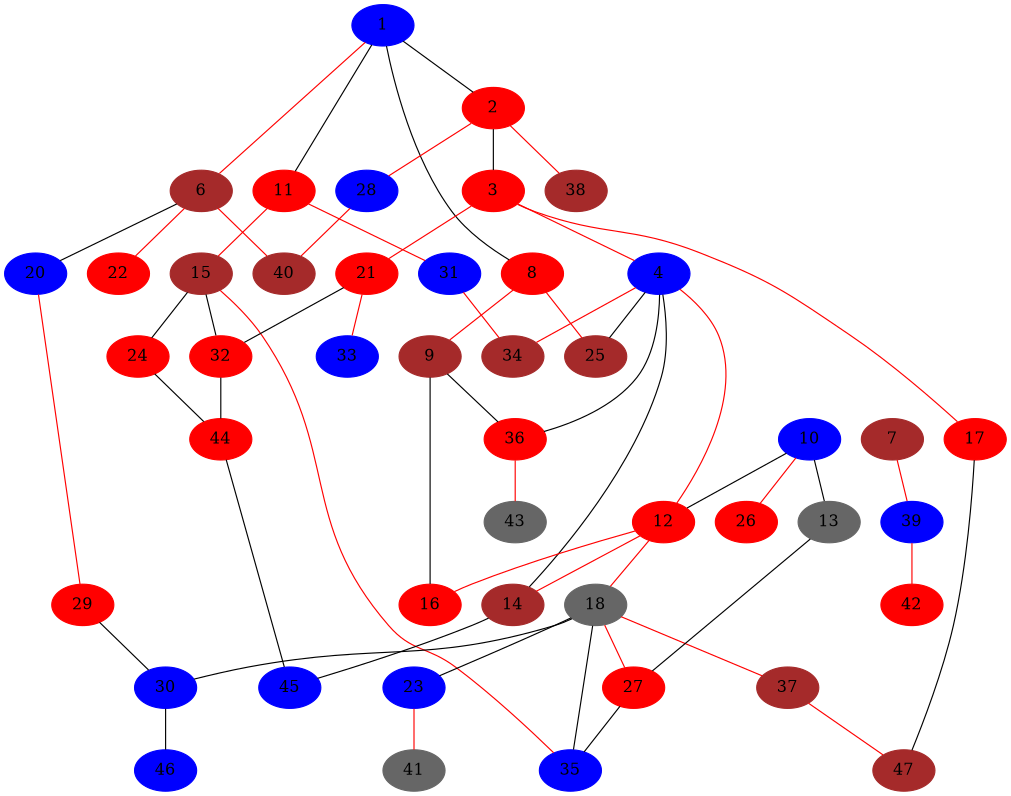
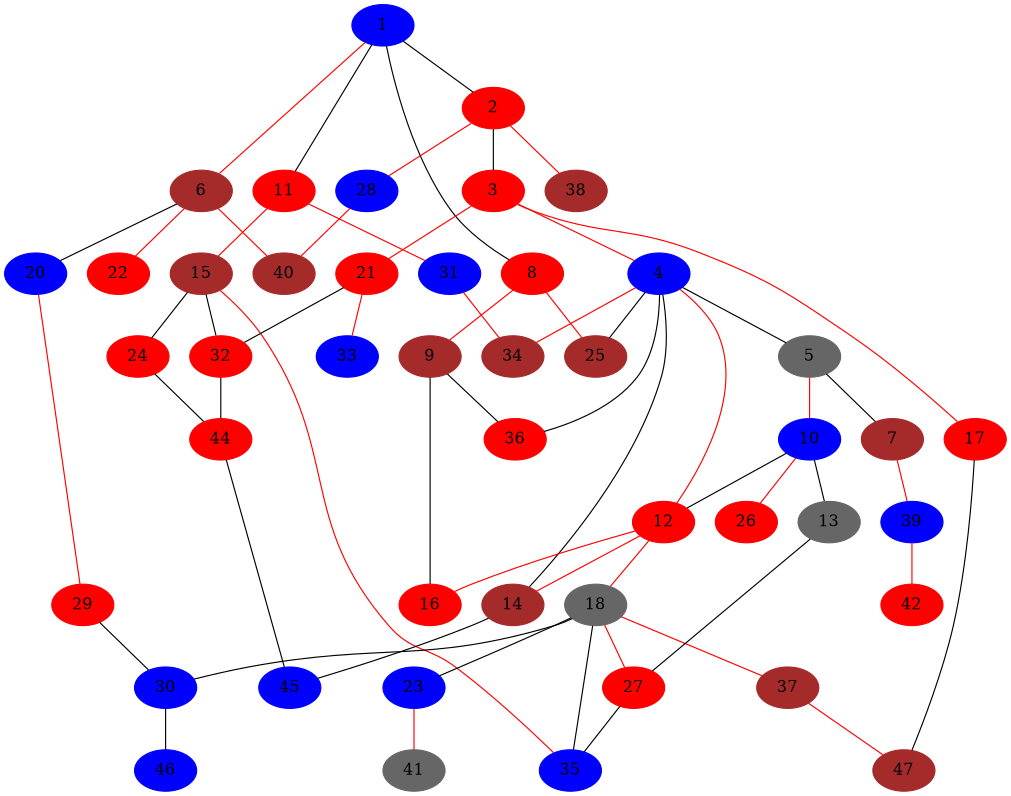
  graph {
    node [color=red style=filled]
    edge [color=red weight=1.0]
    1 [color=blue]
    2
    6 [color=brown]
    8
    11
    3
    28 [color=blue]
    38 [color=brown]
    20 [color=blue]
    22
    40 [color=brown]
    25 [color=brown]
    9 [color=brown]
    15 [color=brown]
    31 [color=blue]
    4 [color=blue]
    17
    21
+   5 [color=gray40]
    12
    14 [color=brown]
    34 [color=brown]
    36
    47 [color=brown]
    32
    33 [color=blue]
    7 [color=brown]
    10 [color=blue]
    16
    18 [color=gray40]
    45 [color=blue]
-   43 [color=gray40]
    39 [color=blue]
    13 [color=gray40]
    26
    29
    42
    27
    24
    35 [color=blue]
    23 [color=blue]
    30 [color=blue]
    37 [color=brown]
    44
    41 [color=gray40]
    46 [color=blue]
    1 -- 2 [color=black]
    1 -- 6
    1 -- 8 [color=black]
    1 -- 11 [color=black]
    2 -- 3 [color=black]
    2 -- 28
    2 -- 38
    6 -- 20 [color=black]
    6 -- 22
    6 -- 40
    8 -- 25
    8 -- 9
    11 -- 15
    11 -- 31
    3 -- 4
    3 -- 17
    3 -- 21
    28 -- 40
    20 -- 29
    9 -- 36 [color=black]
    9 -- 16 [color=black weight=2.0]
    15 -- 32 [color=black]
    15 -- 24 [color=black weight=4.0]
    15 -- 35
    31 -- 34
    4 -- 25 [color=black]
+   4 -- 5 [color=black]
    4 -- 12
    4 -- 14 [color=black]
    4 -- 34
    4 -- 36 [color=black]
    17 -- 47 [color=black]
    21 -- 32 [color=black]
    21 -- 33
+   5 -- 7 [color=black]
+   5 -- 10
    12 -- 14
    12 -- 16
    12 -- 18
    14 -- 45 [color=black]
-   36 -- 43
    32 -- 44 [color=black]
    7 -- 39
    10 -- 12 [color=black weight=2.0]
    10 -- 13 [color=black]
    10 -- 26
    18 -- 27
    18 -- 35 [color=black]
    18 -- 23 [color=black weight=3.0]
    18 -- 30 [color=black]
    18 -- 37
    39 -- 42
    13 -- 27 [color=black]
    29 -- 30 [color=black]
    27 -- 35 [color=black]
    24 -- 44 [color=black]
    23 -- 41
    30 -- 46 [color=black]
    37 -- 47
    44 -- 45 [color=black]
  }
